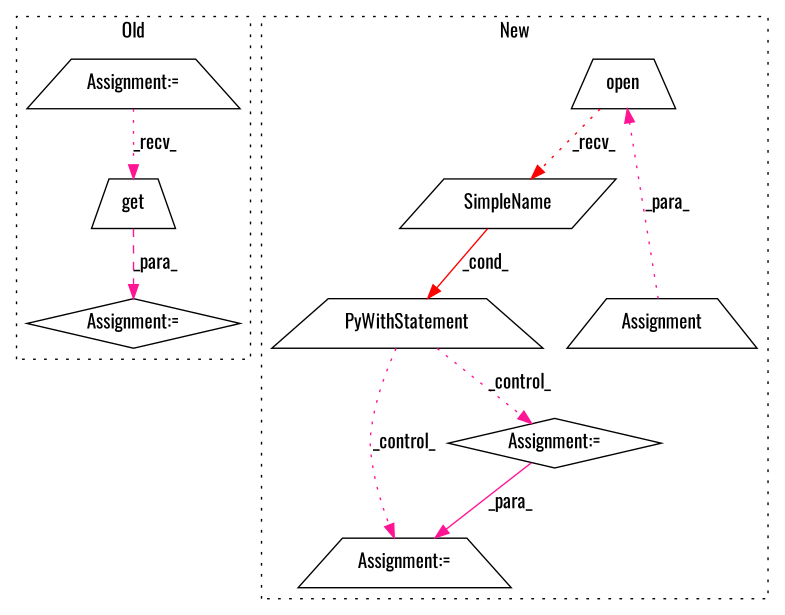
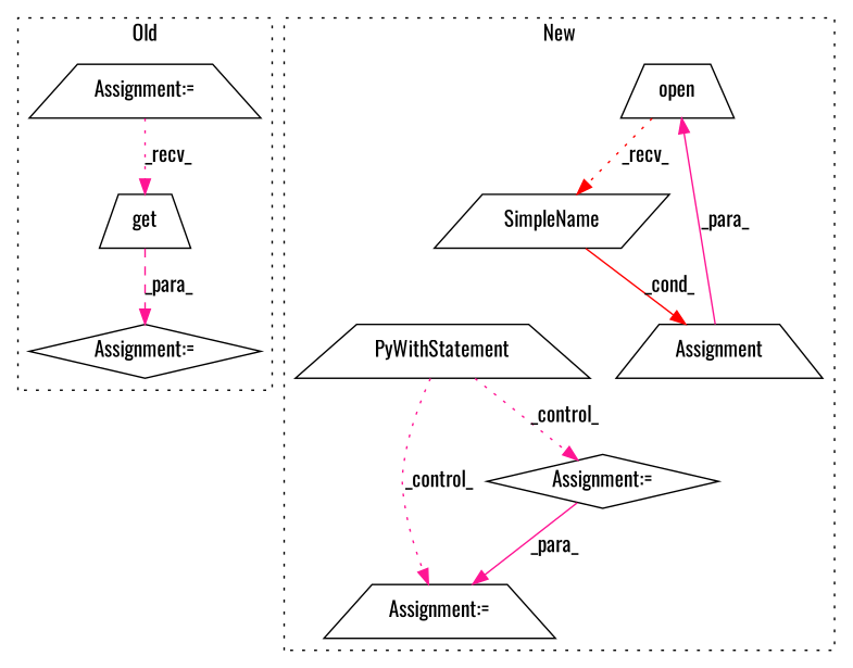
  digraph {
    fontname=Oswald
    node [a=7 fontname=Oswald l=1 shape=trapezium]
    edge [color=deeppink fontname=Oswald style=dotted]
    n1 [a=32 l="4,1" label=get s="2946,2957"]
    n2 [l=7 label="Assignment:=" s=2920 shape=diamond]
    n3 [label="Assignment:=" s=2800]
    n4 [a=32 l="5,1" label=open s="3039,3057"]
    n5 [a=104 l="10,2" label=PyWithStatement s="3029,3058"]
    n6 [label="Assignment:=" s=3116]
    n7 [a=42 label=SimpleName shape=parallelogram l=""]
    n8 [label="Assignment:=" s=3077 shape=diamond]
    n9 [a=45 l=4 label=Assignment s=3053]
    subgraph cluster_1 {
      label=Old
      style=dotted
      n1
      n2
      n3
    }
    subgraph cluster_2 {
      label=New
      style=dotted
      n4
      n5
      n6
      n7
      n8
      n9
    }
    n1 -> n2 [label=_para_ style=dashed]
    n3 -> n1 [label=_recv_]
    n4 -> n7 [color=red label=_recv_]
    n5 -> n6 [label=_control_]
    n5 -> n8 [label=_control_]
-   n7 -> n5 [color=red label=_cond_ style=solid]
+   n7 -> n9 [color=red label=_cond_ style=solid]
    n8 -> n6 [label=_para_ style=solid]
-   n9 -> n4 [label=_para_]
+   n9 -> n4 [label=_para_ style=solid]
  }
